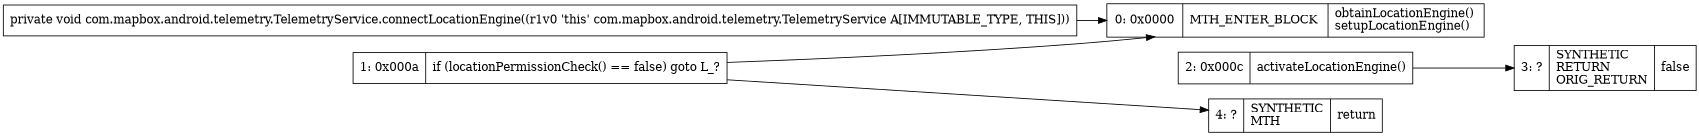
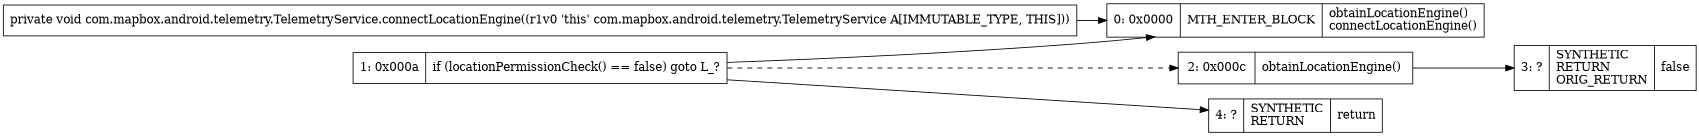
  digraph {
    rankdir=LR
    node [shape=record]
-   n1 [label="{0\:\ 0x0000|MTH_ENTER_BLOCK\l|obtainLocationEngine()\lsetupLocationEngine()\l}"]
+   n1 [label="{0\:\ 0x0000|MTH_ENTER_BLOCK\l|obtainLocationEngine()\lconnectLocationEngine()\l}"]
    n2 [label="{1\:\ 0x000a|if (locationPermissionCheck() == false) goto L_?\l}"]
-   n3 [label="{2\:\ 0x000c|activateLocationEngine()\l}"]
-   n4 [label="{4\:\ ?|SYNTHETIC\lMTH\l|return\l}"]
+   n3 [label="{2\:\ 0x000c|obtainLocationEngine()\l}"]
+   n4 [label="{4\:\ ?|SYNTHETIC\lRETURN\l|return\l}"]
    n5 [label="{3\:\ ?|SYNTHETIC\lRETURN\lORIG_RETURN\l|false\l}"]
    n6 [label="{private void com.mapbox.android.telemetry.TelemetryService.connectLocationEngine((r1v0 'this' com.mapbox.android.telemetry.TelemetryService A[IMMUTABLE_TYPE, THIS])) }"]
    n2 -> n1
+   n2 -> n3 [style=dashed]
    n2 -> n4
    n3 -> n5
    n6 -> n1
  }
